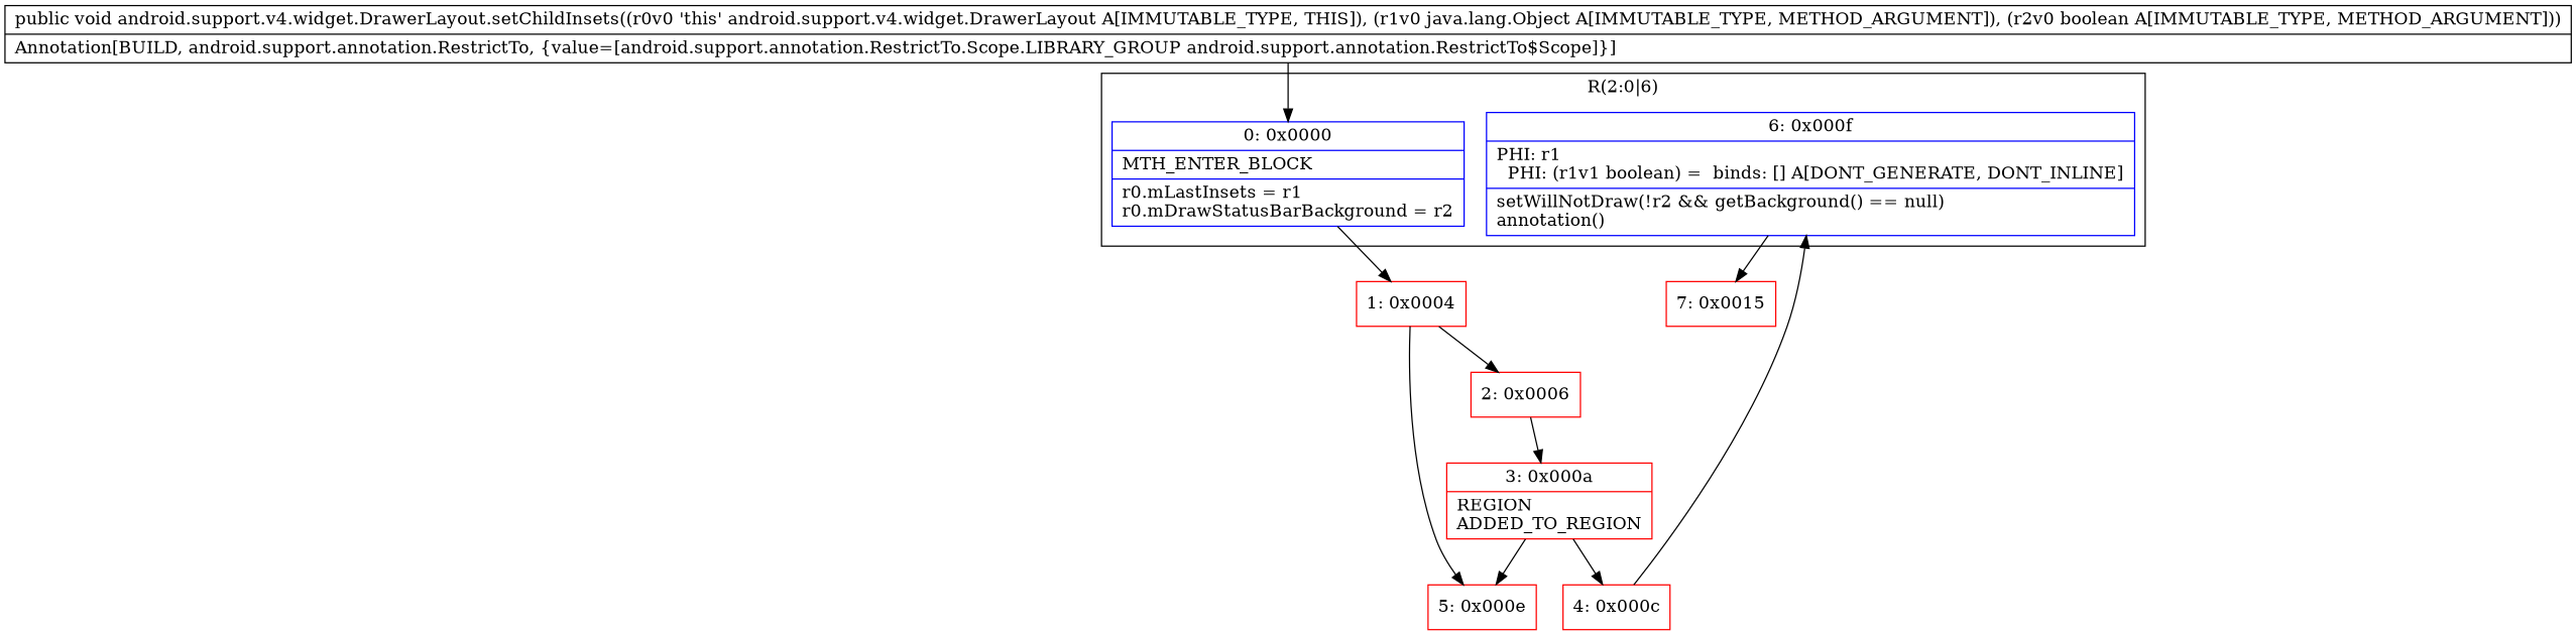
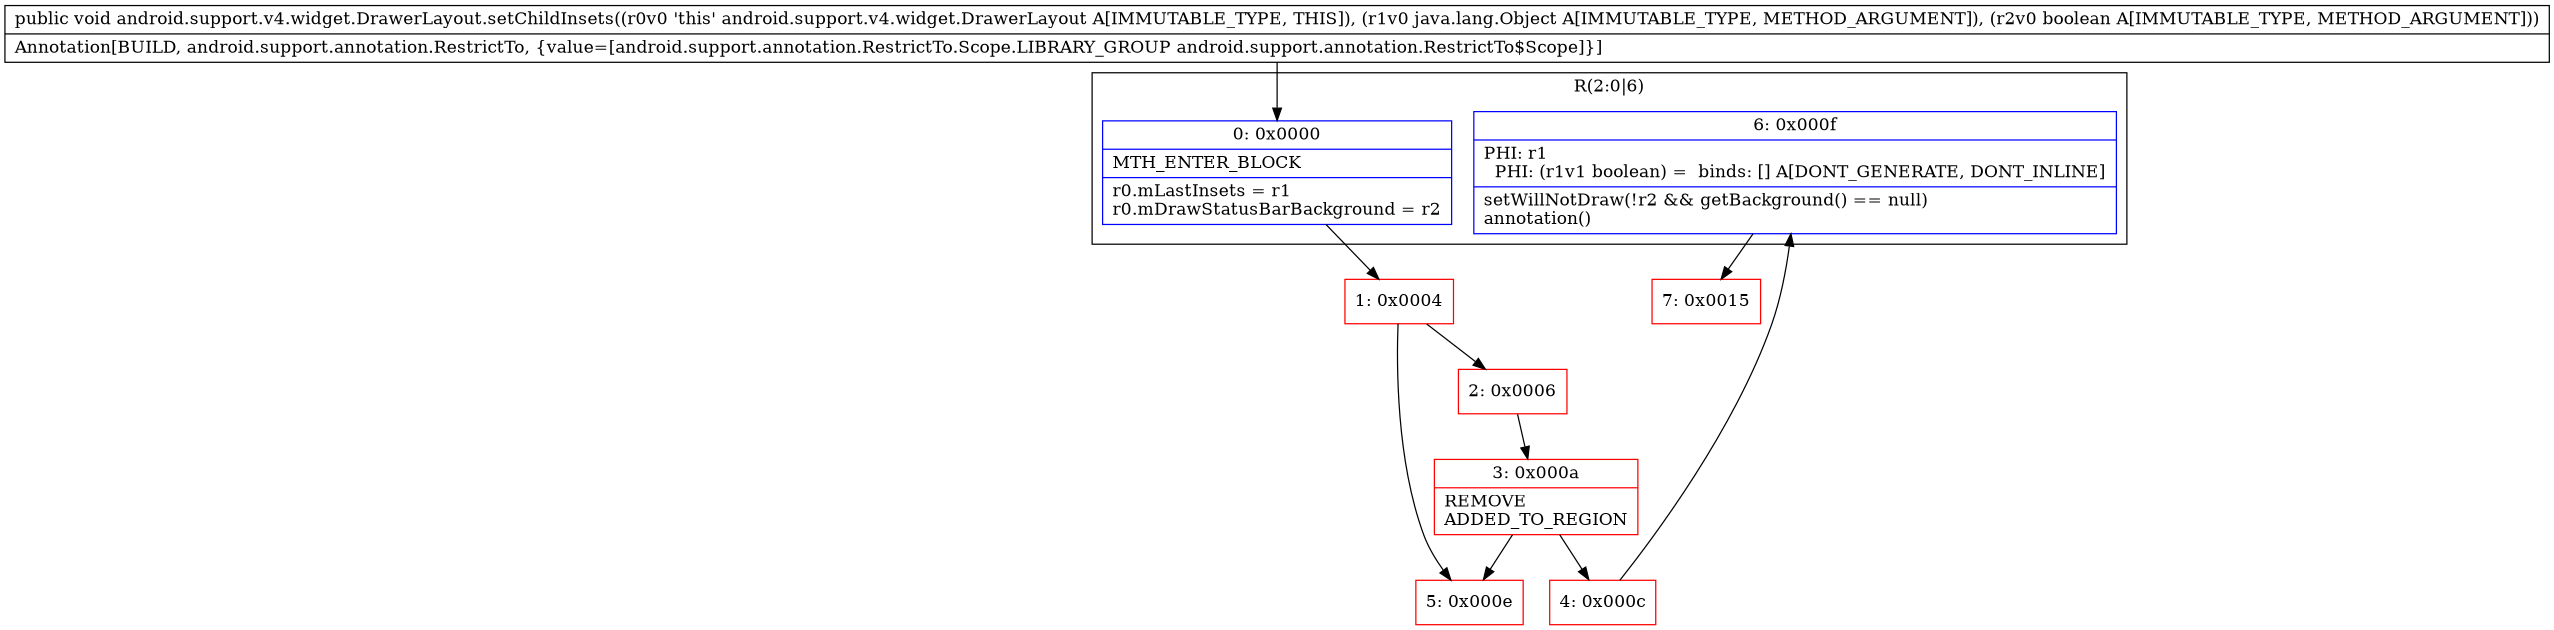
  digraph {
    node [color=red shape=record]
    n1 [color=blue label="{0\:\ 0x0000|MTH_ENTER_BLOCK\l|r0.mLastInsets = r1\lr0.mDrawStatusBarBackground = r2\l}"]
    n2 [color=blue label="{6\:\ 0x000f|PHI: r1 \l  PHI: (r1v1 boolean) =  binds: [] A[DONT_GENERATE, DONT_INLINE]\l|setWillNotDraw(!r2 && getBackground() == null)\lannotation()\l}"]
    n3 [label="{1\:\ 0x0004}"]
    n4 [label="{7\:\ 0x0015}"]
    n5 [label="{2\:\ 0x0006}"]
    n6 [label="{5\:\ 0x000e}"]
-   n7 [label="{3\:\ 0x000a|REGION\lADDED_TO_REGION\l}"]
+   n7 [label="{3\:\ 0x000a|REMOVE\lADDED_TO_REGION\l}"]
    n8 [label="{4\:\ 0x000c}"]
    n9 [label="{public void android.support.v4.widget.DrawerLayout.setChildInsets((r0v0 'this' android.support.v4.widget.DrawerLayout A[IMMUTABLE_TYPE, THIS]), (r1v0 java.lang.Object A[IMMUTABLE_TYPE, METHOD_ARGUMENT]), (r2v0 boolean A[IMMUTABLE_TYPE, METHOD_ARGUMENT]))  | Annotation[BUILD, android.support.annotation.RestrictTo, \{value=[android.support.annotation.RestrictTo.Scope.LIBRARY_GROUP android.support.annotation.RestrictTo$Scope]\}]\l}" color=""]
    subgraph cluster_1 {
      label="R(2:0|6)"
      n1
      n2
    }
    n1 -> n3
    n2 -> n4
    n3 -> n5
    n3 -> n6
    n5 -> n7
    n7 -> n6
    n7 -> n8
    n8 -> n2
    n9 -> n1
  }
